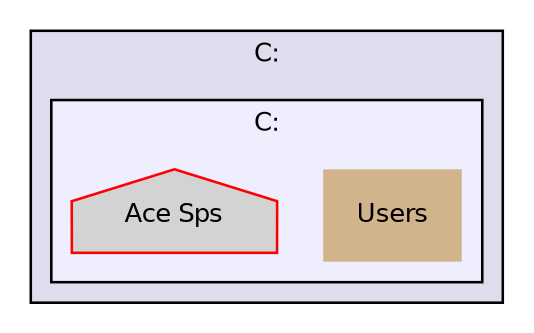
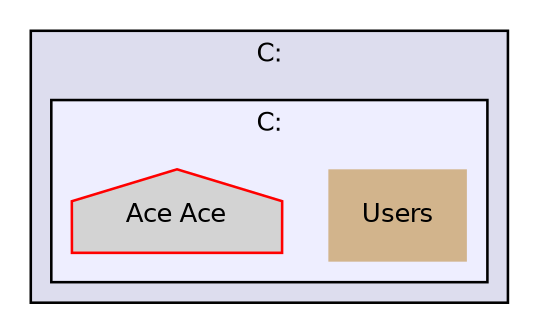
  digraph {
    compound=true
    node [fontname=Helvetica fontsize=10 style=filled]
    n1 [label=Users shape=plaintext fillcolor=tan]
-   n2 [color=red fillcolor=lightgrey label="Ace Sps" shape=house]
+   n2 [color=red fillcolor=lightgrey label="Ace Ace" shape=house]
    subgraph cluster_1 {
      bgcolor="#ddddee"
      fontname=Helvetica
      fontsize=10
      label="C:"
      pencolor=black
      subgraph cluster_2 {
        bgcolor="#eeeeff"
        fontname=Helvetica
        fontsize=10
        pencolor=black
        n1
        n2
      }
    }
  }
